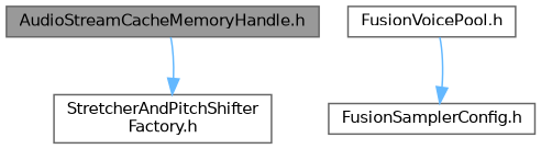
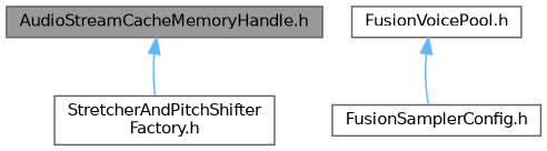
  digraph {
    node [color=grey40 fillcolor=white fontname=Helvetica fontsize=10 shape=box style=filled]
    edge [color=steelblue1 dir=back fontname=Helvetica fontsize=10 labelfontname=Helvetica labelfontsize=10 style=solid]
    n1 [color=gray40 fillcolor=grey60 fontcolor=black height=0.2 label="AudioStreamCacheMemoryHandle.h" width=0.4]
    n2 [height=0.2 label="StretcherAndPitchShifter\lFactory.h" width=0.4]
    n3 [height=0.2 label="FusionVoicePool.h" width=0.4]
    n4 [height=0.2 label="FusionSamplerConfig.h" width=0.4]
-   n2 -> n1
-   n4 -> n3
+   n1 -> n2
+   n3 -> n4
  }
